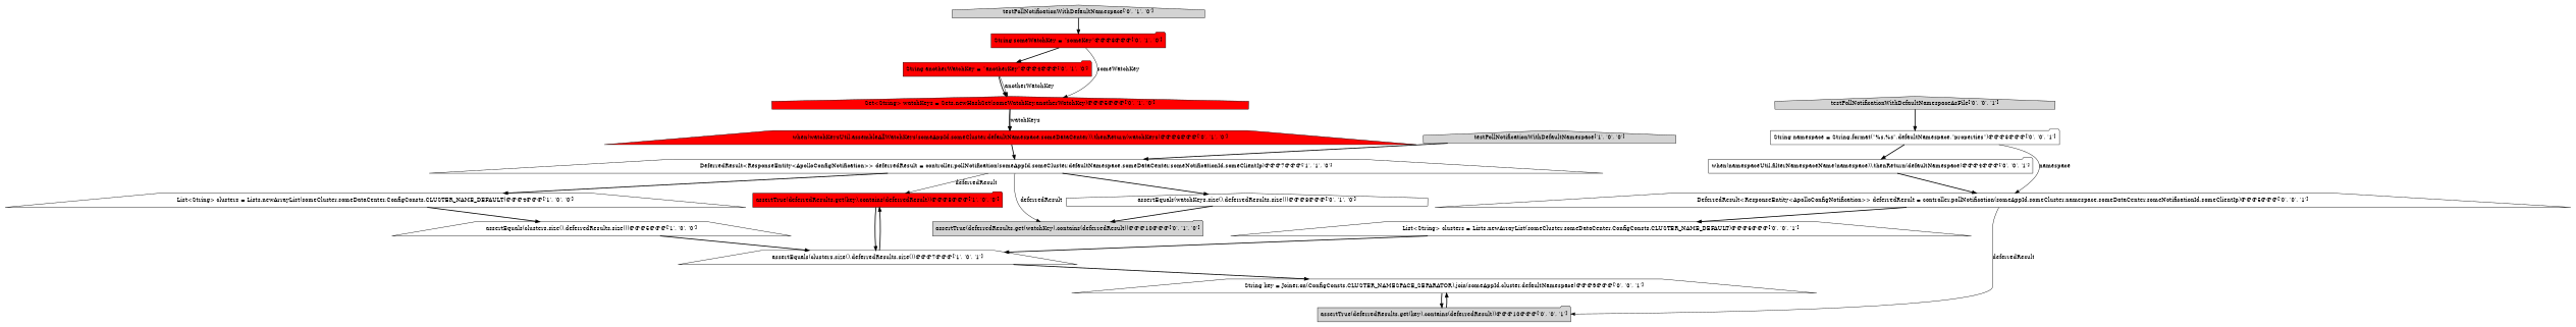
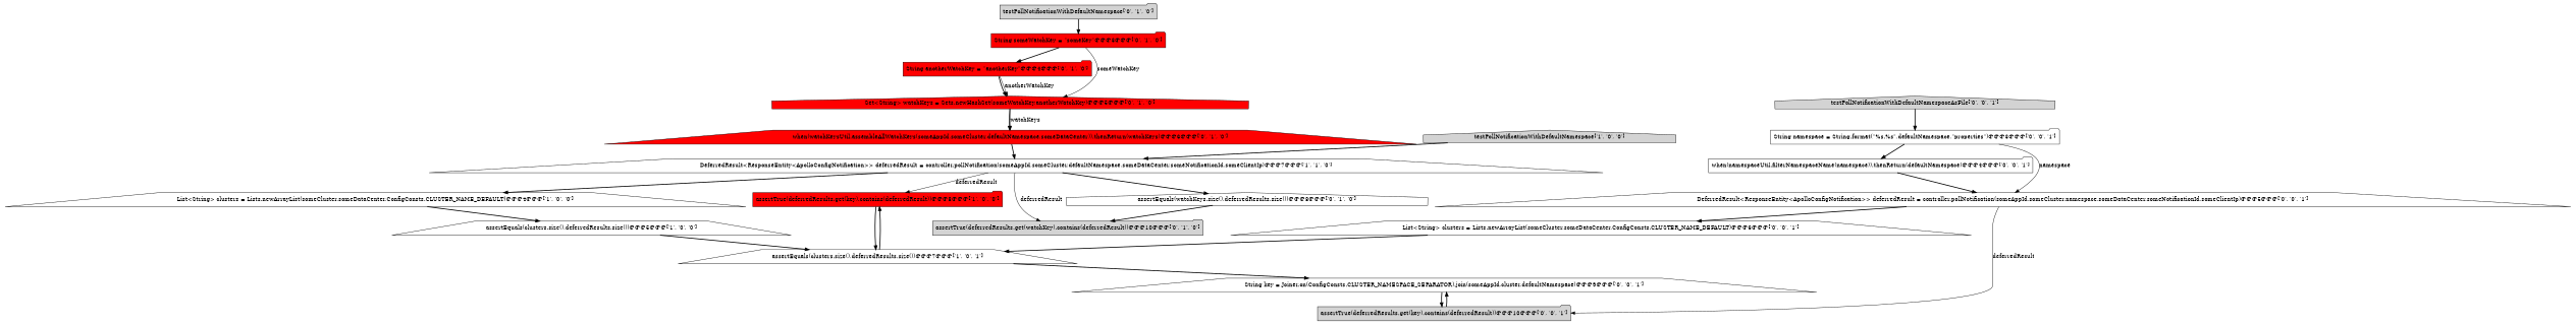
  digraph {
    node [fillcolor=white shape=folder style=filled]
    edge [style=bold]
    n1 [fillcolor=red label="assertTrue(deferredResults.get(key).contains(deferredResult))@@@8@@@['1', '0', '0']"]
    n2 [label="assertEquals(clusters.size(),deferredResults.size())@@@7@@@['1', '0', '1']" shape=trapezium]
    n3 [label="String key = Joiner.on(ConfigConsts.CLUSTER_NAMESPACE_SEPARATOR).join(someAppId,cluster,defaultNamespace)@@@9@@@['0', '0', '1']" shape=trapezium]
    n4 [fillcolor=lightgray label="testPollNotificationWithDefaultNamespace['1', '0', '0']" shape=house]
    n5 [label="DeferredResult<ResponseEntity<ApolloConfigNotification>> deferredResult = controller.pollNotification(someAppId,someCluster,defaultNamespace,someDataCenter,someNotificationId,someClientIp)@@@7@@@['1', '1', '0']" shape=trapezium]
    n6 [fillcolor=red label="String someWatchKey = \"someKey\"@@@3@@@['0', '1', '0']"]
    n7 [fillcolor=red label="String anotherWatchKey = \"anotherKey\"@@@4@@@['0', '1', '0']"]
    n8 [fillcolor=red label="Set<String> watchKeys = Sets.newHashSet(someWatchKey,anotherWatchKey)@@@5@@@['0', '1', '0']" shape=house]
    n9 [fillcolor=lightgray label="testPollNotificationWithDefaultNamespaceAsFile['0', '0', '1']" shape=house]
    n10 [label="String namespace = String.format(\"%s.%s\",defaultNamespace,\"properties\")@@@3@@@['0', '0', '1']"]
-   n11 [fillcolor=lightgray label="testPollNotificationWithDefaultNamespace['0', '1', '0']" shape=house]
+   n11 [fillcolor=lightgray label="testPollNotificationWithDefaultNamespace['0', '1', '0']"]
    n12 [fillcolor=lightgray label="assertTrue(deferredResults.get(key).contains(deferredResult))@@@10@@@['0', '0', '1']"]
    n13 [fillcolor=red label="when(watchKeysUtil.assembleAllWatchKeys(someAppId,someCluster,defaultNamespace,someDataCenter)).thenReturn(watchKeys)@@@6@@@['0', '1', '0']" shape=trapezium]
    n14 [label="when(namespaceUtil.filterNamespaceName(namespace)).thenReturn(defaultNamespace)@@@4@@@['0', '0', '1']"]
    n15 [label="DeferredResult<ResponseEntity<ApolloConfigNotification>> deferredResult = controller.pollNotification(someAppId,someCluster,namespace,someDataCenter,someNotificationId,someClientIp)@@@5@@@['0', '0', '1']" shape=trapezium]
    n16 [fillcolor=lightgray label="assertTrue(deferredResults.get(watchKey).contains(deferredResult))@@@10@@@['0', '1', '0']"]
    n17 [label="assertEquals(clusters.size(),deferredResults.size())@@@5@@@['1', '0', '0']" shape=trapezium]
    n18 [label="List<String> clusters = Lists.newArrayList(someCluster,someDataCenter,ConfigConsts.CLUSTER_NAME_DEFAULT)@@@4@@@['1', '0', '0']" shape=trapezium]
    n19 [label="List<String> clusters = Lists.newArrayList(someCluster,someDataCenter,ConfigConsts.CLUSTER_NAME_DEFAULT)@@@6@@@['0', '0', '1']" shape=trapezium]
    n20 [label="assertEquals(watchKeys.size(),deferredResults.size())@@@8@@@['0', '1', '0']" shape=house]
    n1 -> n2
    n2 -> n1
    n2 -> n3
    n3 -> n12
    n4 -> n5
    n5 -> n1 [label=deferredResult style=solid]
    n5 -> n16 [label=deferredResult style=solid]
    n5 -> n18
    n5 -> n20
    n6 -> n7
    n6 -> n8 [label=someWatchKey style=solid]
    n7 -> n8 [label=anotherWatchKey style=solid]
    n7 -> n8
    n8 -> n13 [label=watchKeys style=solid]
    n8 -> n13
    n9 -> n10
    n10 -> n14
    n10 -> n15 [label=namespace style=solid]
    n11 -> n6
    n12 -> n3
    n13 -> n5
    n14 -> n15
    n15 -> n12 [label=deferredResult style=solid]
    n15 -> n19
    n17 -> n2
    n18 -> n17
    n19 -> n2
    n20 -> n16
  }
